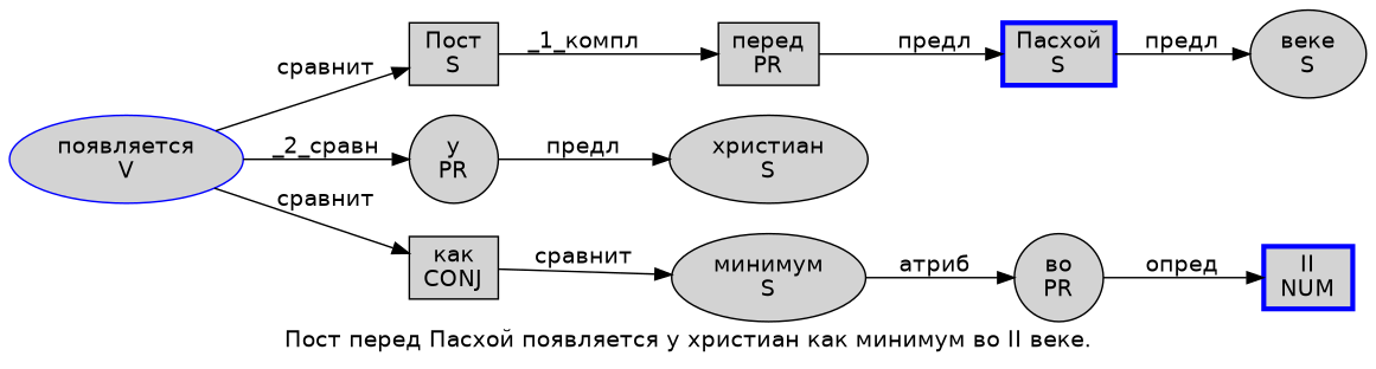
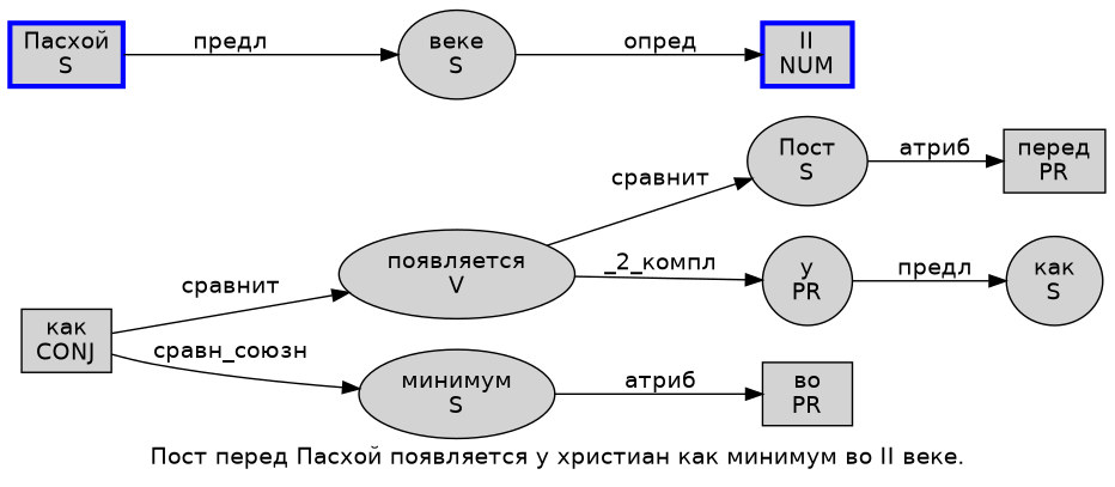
  digraph {
    fontname="DejaVu Sans"
    label="Пост перед Пасхой появляется у христиан как минимум во II веке."
    rankdir=LR
    node [fillcolor=lightgray fontname="DejaVu Sans" penwidth=1 shape=ellipse style=filled]
    edge [fontname="DejaVu Sans"]
-   n1 [label="Пост\nS" shape=box]
+   n1 [label="Пост\nS"]
    n2 [label="перед\nPR" shape=box]
    n3 [color=blue label="Пасхой\nS" penwidth=3 shape=box]
    n4 [label="веке\nS"]
-   n5 [label="появляется\nV" color=blue]
+   n5 [label="появляется\nV"]
    n6 [label="у\nPR"]
    n7 [label="как\nCONJ" shape=box]
-   n8 [label="христиан\nS"]
+   n8 [label="как\nS"]
    n9 [label="минимум\nS"]
-   n10 [label="во\nPR"]
+   n10 [label="во\nPR" shape=box]
    n11 [color=blue label="II\nNUM" penwidth=3 shape=box]
-   n1 -> n2 [label="_1_компл"]
-   n2 -> n3 [label="предл"]
+   n1 -> n2 [label="атриб"]
    n3 -> n4 [label="предл"]
-   n10 -> n11 [label="опред"]
+   n4 -> n11 [label="опред"]
    n5 -> n1 [label="сравнит"]
-   n5 -> n6 [label="_2_сравн"]
-   n5 -> n7 [label="сравнит"]
+   n5 -> n6 [label="_2_компл"]
+   n7 -> n5 [label="сравнит"]
    n6 -> n8 [label="предл"]
-   n7 -> n9 [label="сравнит"]
+   n7 -> n9 [label="сравн_союзн"]
    n9 -> n10 [label="атриб"]
  }
